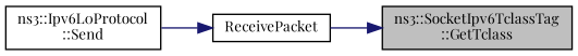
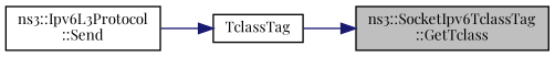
  digraph {
    fontname="Playfair Display"
    rankdir=RL
    node [color=black fillcolor=white fontname="Playfair Display" fontsize=10 shape=record style=filled]
    edge [color=midnightblue dir=back fontname="Playfair Display" fontsize=10 labelfontname=Helvetica labelfontsize=10 style=solid]
    n1 [fillcolor=grey75 fontcolor=black height=0.2 label="ns3::SocketIpv6TclassTag\l::GetTclass" width=0.4]
-   n2 [height=0.2 label=ReceivePacket width=0.4]
-   n3 [height=0.2 label="ns3::Ipv6L0Protocol\l::Send" width=0.4]
+   n2 [height=0.2 label=TclassTag width=0.4]
+   n3 [height=0.2 label="ns3::Ipv6L3Protocol\l::Send" width=0.4]
    n1 -> n2
    n2 -> n3
  }
